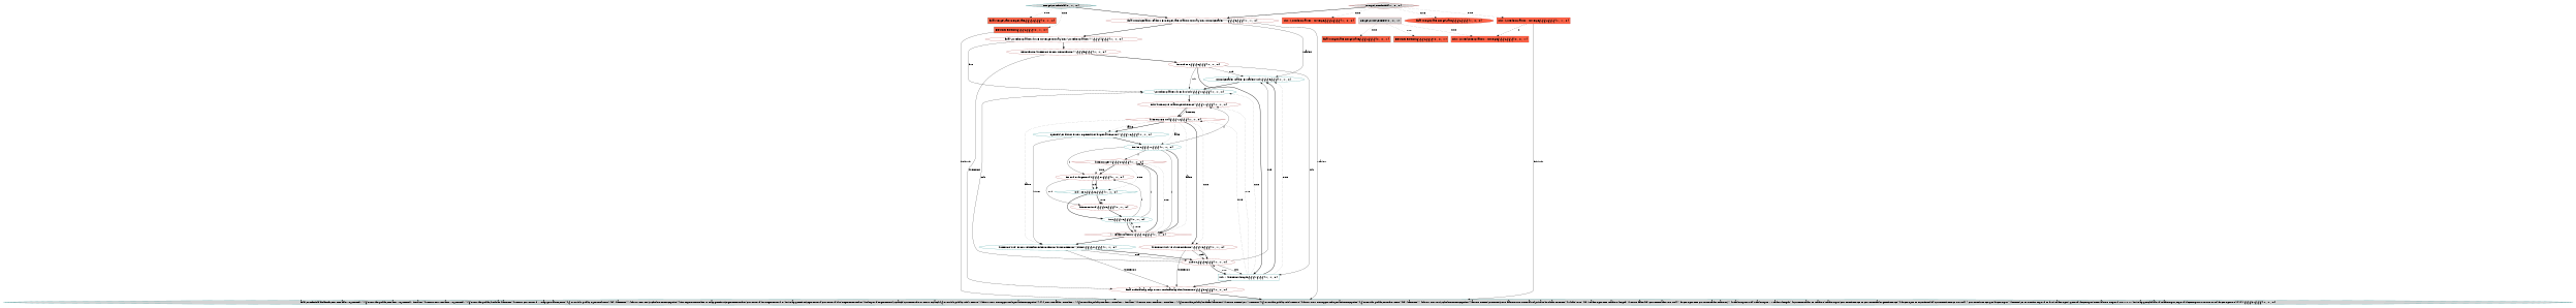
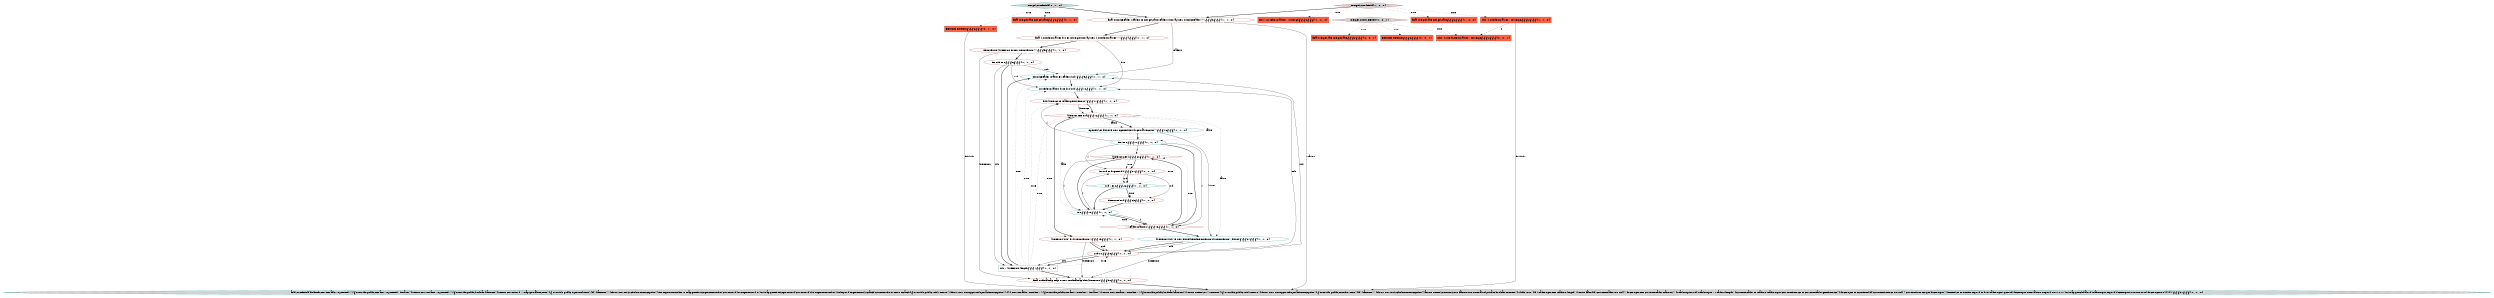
  digraph {
    node [color=brown fillcolor=white shape=ellipse style=filled]
    edge [style=bold]
    n1 [color=teal label="AtomicReader reader = readers(sub(@@@9@@@['1', '1', '0']"]
    n2 [color=teal label="SortedDocValues dv = dvs(sub(@@@10@@@['1', '1', '0']"]
    n3 [label="Bits liveDocs = reader.getLiveDocs()@@@11@@@['1', '1', '0']"]
    n4 [label="liveTerms(sub( = dv.termsEnum()@@@13@@@['1', '1', '0']"]
    n5 [label="final OrdinalMap map = new OrdinalMap(this,liveTerms)@@@30@@@['1', '1', '0']"]
    n6 [label="sub++@@@8@@@['1', '1', '0']"]
    n7 [color=teal fillcolor=lightgray label="addSortedField(fieldInfo,new Iterable<BytesRef>(){@Override public Iterator<BytesRef> iterator(){return new Iterator<BytesRef>(){@Override public boolean hasNext(){return currentOrd < map.getValueCount()}@Override public BytesRef next(){if (!hasNext()) {throw new NoSuchElementException()}int segmentNumber = map.getFirstSegmentNumber(currentOrd)int segmentOrd = (int)map.getFirstSegmentOrd(currentOrd)dvs(segmentNumber(.lookupOrd(segmentOrd,scratch)currentOrd++return scratch}@Override public void remove(){throw new UnsupportedOperationException()}}}},new Iterable<Number>(){@Override public Iterator<Number> iterator(){return new Iterator<Number>(){@Override public boolean hasNext(){return nextIsSet || setNext()}@Override public void remove(){throw new UnsupportedOperationException()}@Override public Number next(){if (!hasNext()) {throw new NoSuchElementException()}assert nextIsSetnextIsSet = falsereturn nextValue}private boolean setNext(){while (true) {if (readerUpto == readers.length) {return false}if (currentReader == null || docIDUpto == currentReader.maxDoc()) {readerUpto++if (readerUpto < readers.length) {currentReader = readers(readerUpto(currentLiveDocs = currentReader.getLiveDocs()}docIDUpto = 0continue}if (currentLiveDocs == null || currentLiveDocs.get(docIDUpto)) {nextIsSet = trueint segOrd = dvs(readerUpto(.getOrd(docIDUpto)nextValue = segOrd == -1? -1: (int)map.getGlobalOrd(readerUpto,segOrd)docIDUpto++return true}docIDUpto++}}}}})@@@31@@@['1', '1', '0']"]
    n8 [color=teal label="sub < liveTerms.length@@@7@@@['1', '1', '0']" shape=box]
    n9 [label="liveDocs == null@@@12@@@['1', '1', '0']" shape=diamond]
    n10 [color=teal label="liveTerms(sub( = new BitsFilteredTermsEnum(dv.termsEnum(),bitset)@@@27@@@['1', '1', '0']"]
    n11 [color=teal label="int i = 0@@@17@@@['1', '1', '0']"]
    n12 [label="i < reader.maxDoc()@@@18@@@['1', '1', '0']" shape=diamond]
    n13 [color=teal label="OpenBitSet bitset = new OpenBitSet(dv.getValueCount())@@@16@@@['1', '1', '0']"]
    n14 [label="int sub = 0@@@6@@@['1', '1', '0']"]
    n15 [label="int ord = dv.getOrd(i)@@@21@@@['1', '1', '0']"]
    n16 [label="bitset.set(ord)@@@23@@@['1', '1', '0']"]
    n17 [color=teal label="ord >= 0@@@22@@@['1', '1', '0']" shape=diamond]
    n18 [color=teal label="i++@@@19@@@['1', '1', '0']"]
    n19 [color=teal fillcolor=tomato label="final MergeState mergeState@@@2@@@['0', '0', '1']" shape=box]
    n20 [label="final AtomicReader readers = mergeState.readers.toArray(new AtomicReader(((()@@@3@@@['1', '1', '0']"]
    n21 [label="final SortedDocValues dvs = toMerge.toArray(new SortedDocValues(((()@@@4@@@['1', '1', '0']"]
    n22 [label="TermsEnum liveTerms = new TermsEnum((((@@@5@@@['1', '1', '0']"]
    n23 [color=teal fillcolor=tomato label="FieldInfo fieldInfo@@@2@@@['0', '1', '0']" shape=box]
    n24 [color=teal fillcolor=tomato label="final MergeState mergeState@@@2@@@['0', '1', '0']" shape=box]
    n25 [label="liveDocs.get(i)@@@20@@@['1', '1', '0']" shape=diamond]
    n26 [fillcolor=tomato label="List<SortedDocValues> toMerge@@@2@@@['1', '1', '0']" shape=box]
    n27 [fillcolor=tomato label="List<SortedSetDocValues> toMerge@@@2@@@['0', '0', '1']" shape=box]
    n28 [fillcolor=tomato label="List<SortedDocValues> toMerge@@@2@@@['1', '0', '0']" shape=box]
    n29 [color=teal fillcolor=tomato label="FieldInfo fieldInfo@@@2@@@['0', '0', '1']" shape=box]
    n30 [color=teal fillcolor=lightgray label="mergeSortedField['0', '1', '0']" shape=diamond]
-   n31 [fillcolor=tomato label="final MergeState mergeState@@@2@@@['1', '0', '0']"]
-   n32 [fillcolor=lightgray label="mergeSortedSetField['0', '0', '1']" shape=box]
+   n31 [fillcolor=tomato label="final MergeState mergeState@@@2@@@['1', '0', '0']" shape=box]
+   n32 [fillcolor=lightgray label="mergeSortedSetField['0', '0', '1']" shape=diamond]
    n33 [fillcolor=lightgray label="mergeSortedField['1', '0', '0']" shape=diamond]
    n1 -> n2
    n2 -> n3
    n3 -> n9
    n3 -> n9 [label=liveDocs style=solid]
    n4 -> n5 [label=liveTerms style=solid]
    n4 -> n6 [label=sub style=solid]
    n4 -> n6
    n5 -> n7
    n6 -> n1 [label=sub style=solid]
    n6 -> n2 [label=sub style=solid]
    n6 -> n8 [label=sub style=solid]
    n6 -> n8
    n8 -> n1
    n8 -> n1 [label=true style=dotted]
    n8 -> n2 [label=true style=dotted]
    n8 -> n3 [label=true style=dotted]
    n8 -> n5
    n8 -> n6 [label=true style=dotted]
    n8 -> n9 [label=true style=dotted]
    n9 -> n4
    n9 -> n4 [label=true style=dotted]
    n9 -> n10 [label=false style=dotted]
    n9 -> n11 [label=false style=dotted]
-   n9 -> n12 [label=false style=dotted]
+   n9 -> n18 [label=false style=dotted]
    n9 -> n13
    n9 -> n13 [label=false style=dotted]
    n10 -> n5 [label=liveTerms style=solid]
    n10 -> n6 [label=sub style=solid]
    n10 -> n6
    n11 -> n3 [label=i style=solid]
    n11 -> n12 [label=i style=solid]
    n11 -> n12
    n11 -> n15 [label=i style=solid]
    n11 -> n25 [label=i style=solid]
    n12 -> n10
    n12 -> n18 [label=true style=dotted]
    n12 -> n25 [label=true style=dotted]
    n12 -> n25
    n13 -> n10 [label=bitset style=solid]
    n13 -> n11
    n14 -> n1 [label=sub style=solid]
    n14 -> n2 [label=sub style=solid]
    n14 -> n8
    n14 -> n8 [label=sub style=solid]
    n15 -> n16 [label=ord style=solid]
    n15 -> n17 [label=ord style=solid]
    n15 -> n17
    n16 -> n18
    n17 -> n16
    n17 -> n16 [label=true style=dotted]
    n17 -> n18
    n18 -> n12
    n18 -> n12 [label=i style=solid]
    n18 -> n15 [label=i style=solid]
    n18 -> n25 [label=i style=solid]
    n20 -> n1 [label=readers style=solid]
    n20 -> n7 [label=readers style=solid]
    n20 -> n21
    n21 -> n2 [label=dvs style=solid]
    n21 -> n22
    n22 -> n5 [label=liveTerms style=solid]
    n22 -> n14
    n23 -> n7 [label=fieldInfo style=solid]
    n25 -> n15
    n25 -> n15 [label=true style=dotted]
    n25 -> n17 [label=true style=dotted]
+   n25 -> n18
    n26 -> n7 [label=fieldInfo style=solid]
    n26 -> n27 [label=0 style=dashed]
    n30 -> n20
    n30 -> n23 [label=true style=dotted]
    n30 -> n24 [label=true style=dotted]
    n32 -> n19 [label=true style=dotted]
    n32 -> n27 [label=true style=dotted]
    n32 -> n29 [label=true style=dotted]
    n33 -> n20
    n33 -> n26 [label=true style=dotted]
    n33 -> n28 [label=true style=dotted]
    n33 -> n31 [label=true style=dotted]
  }
